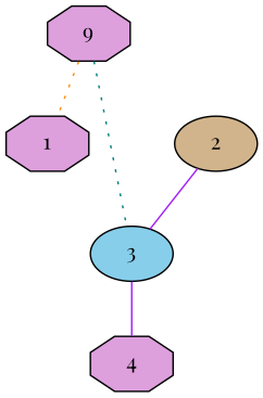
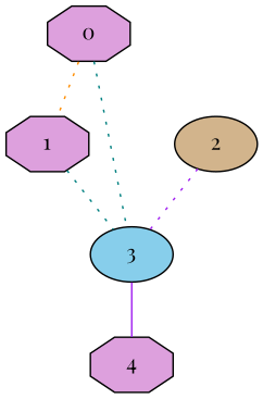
  graph {
    fontname="Playfair Display"
    node [fillcolor=plum fontname="Playfair Display" shape=octagon style=filled]
    edge [color=teal fontname="Playfair Display" style=dotted]
-   n1 [label=9]
+   n1 [label=0]
    n2 [label=1]
    n3 [fillcolor=skyblue label=3 shape=ellipse]
    n4 [label=4]
    n5 [fillcolor=tan label=2 shape=ellipse]
    n1 -- n2 [color=darkorange]
    n1 -- n3
+   n2 -- n3
    n3 -- n4 [color=purple style=solid]
-   n5 -- n3 [color=purple style=""]
+   n5 -- n3 [color=purple]
  }
